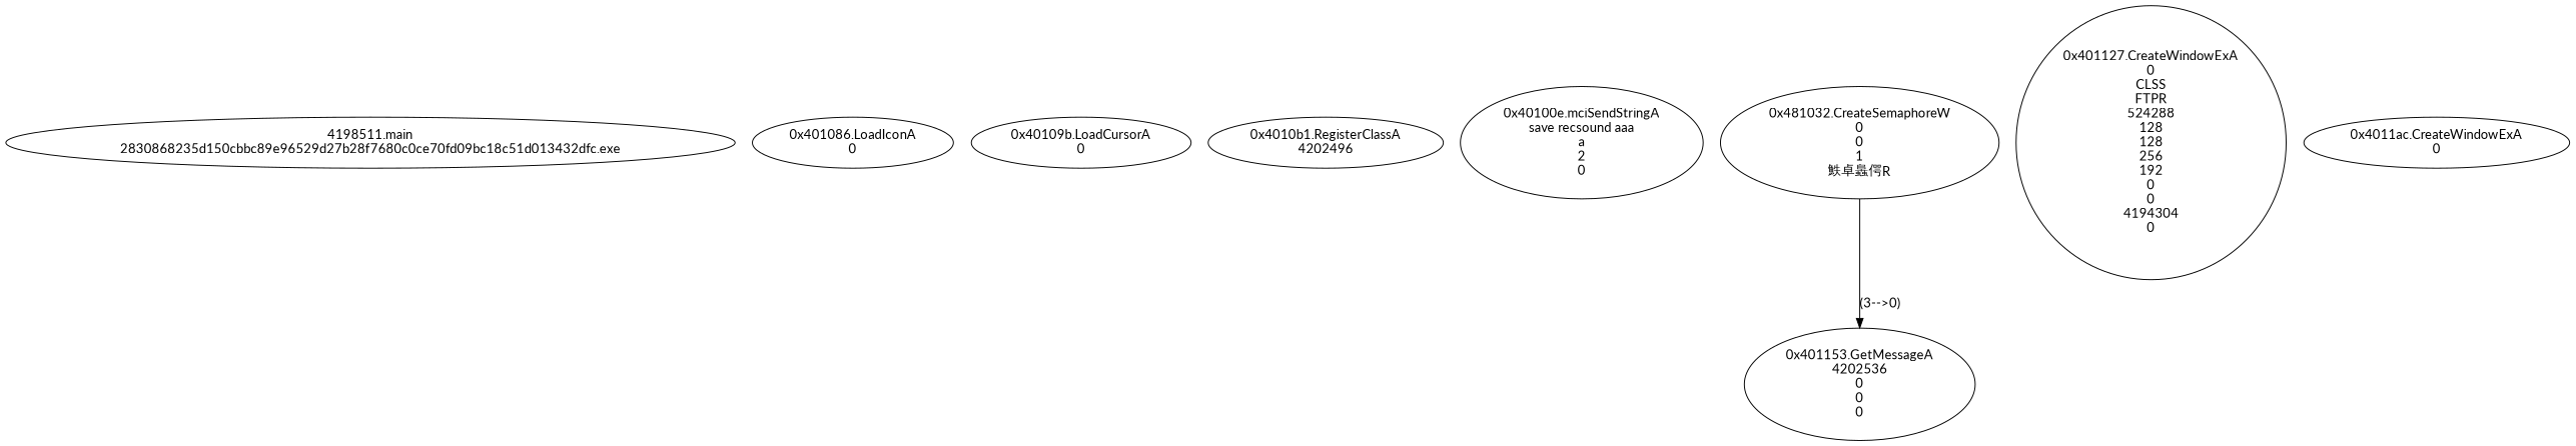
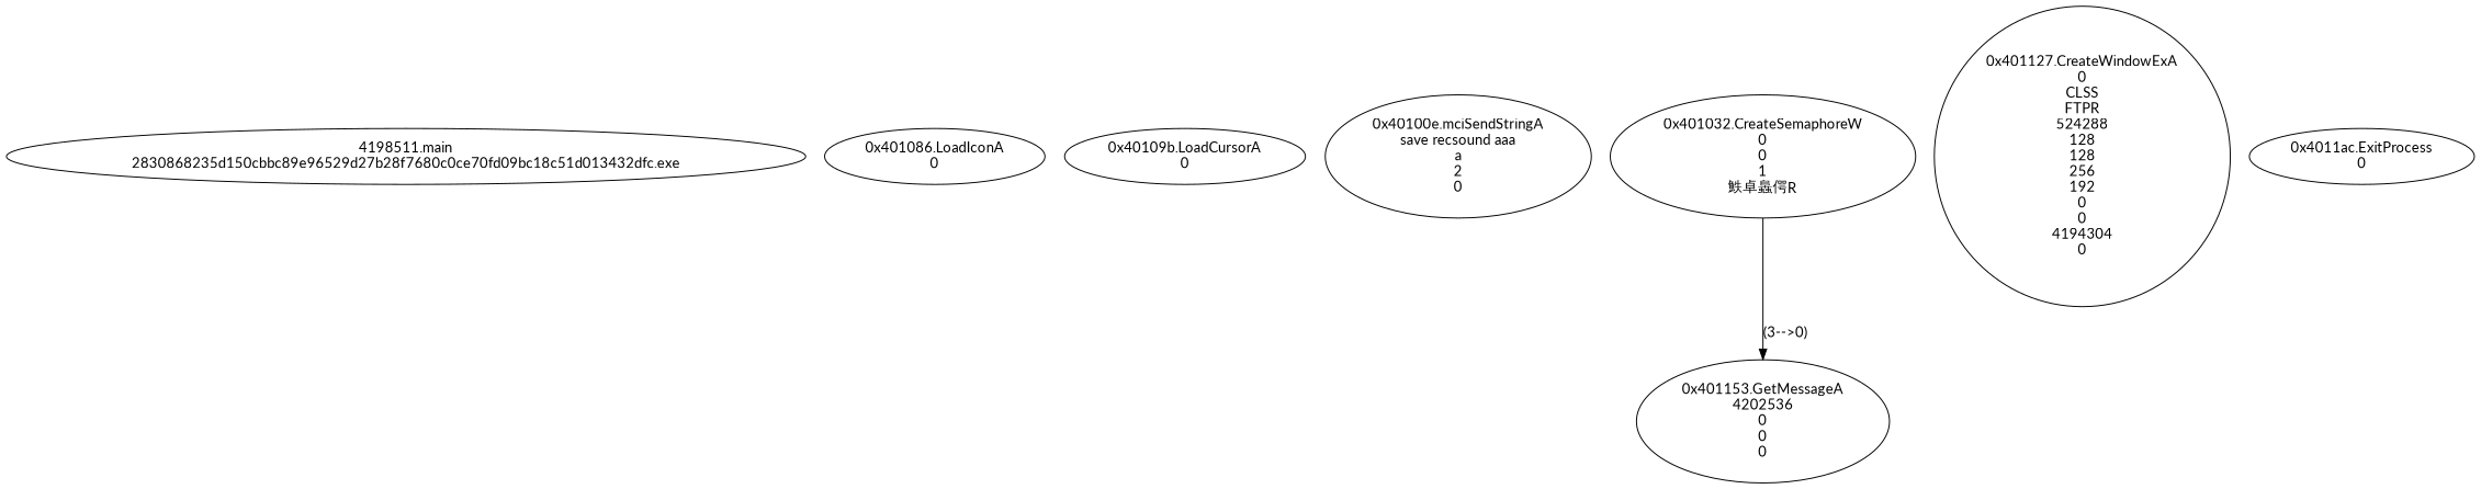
  digraph {
    fontname=Lato
    node [fontname=Lato]
    n1 [label="4198511.main\n2830868235d150cbbc89e96529d27b28f7680c0ce70fd09bc18c51d013432dfc.exe"]
    n2 [label="0x401086.LoadIconA\n0\n"]
    n3 [label="0x40109b.LoadCursorA\n0\n"]
-   n4 [label="0x4010b1.RegisterClassA\n4202496"]
    n5 [label="0x40100e.mciSendStringA\nsave recsound aaa\na\n2\n0"]
-   n6 [label="0x481032.CreateSemaphoreW\n0\n0\n1\n䱃卓䘀偔R"]
+   n6 [label="0x401032.CreateSemaphoreW\n0\n0\n1\n䱃卓䘀偔R"]
    n7 [label="0x401153.GetMessageA\n4202536\n0\n0\n0"]
    n8 [label="0x401127.CreateWindowExA\n0\nCLSS\nFTPR\n524288\n128\n128\n256\n192\n0\n0\n4194304\n0"]
-   n9 [label="0x4011ac.CreateWindowExA\n0"]
+   n9 [label="0x4011ac.ExitProcess\n0"]
    n6 -> n7 [label="(3-->0)" fontname=Lato]
  }
